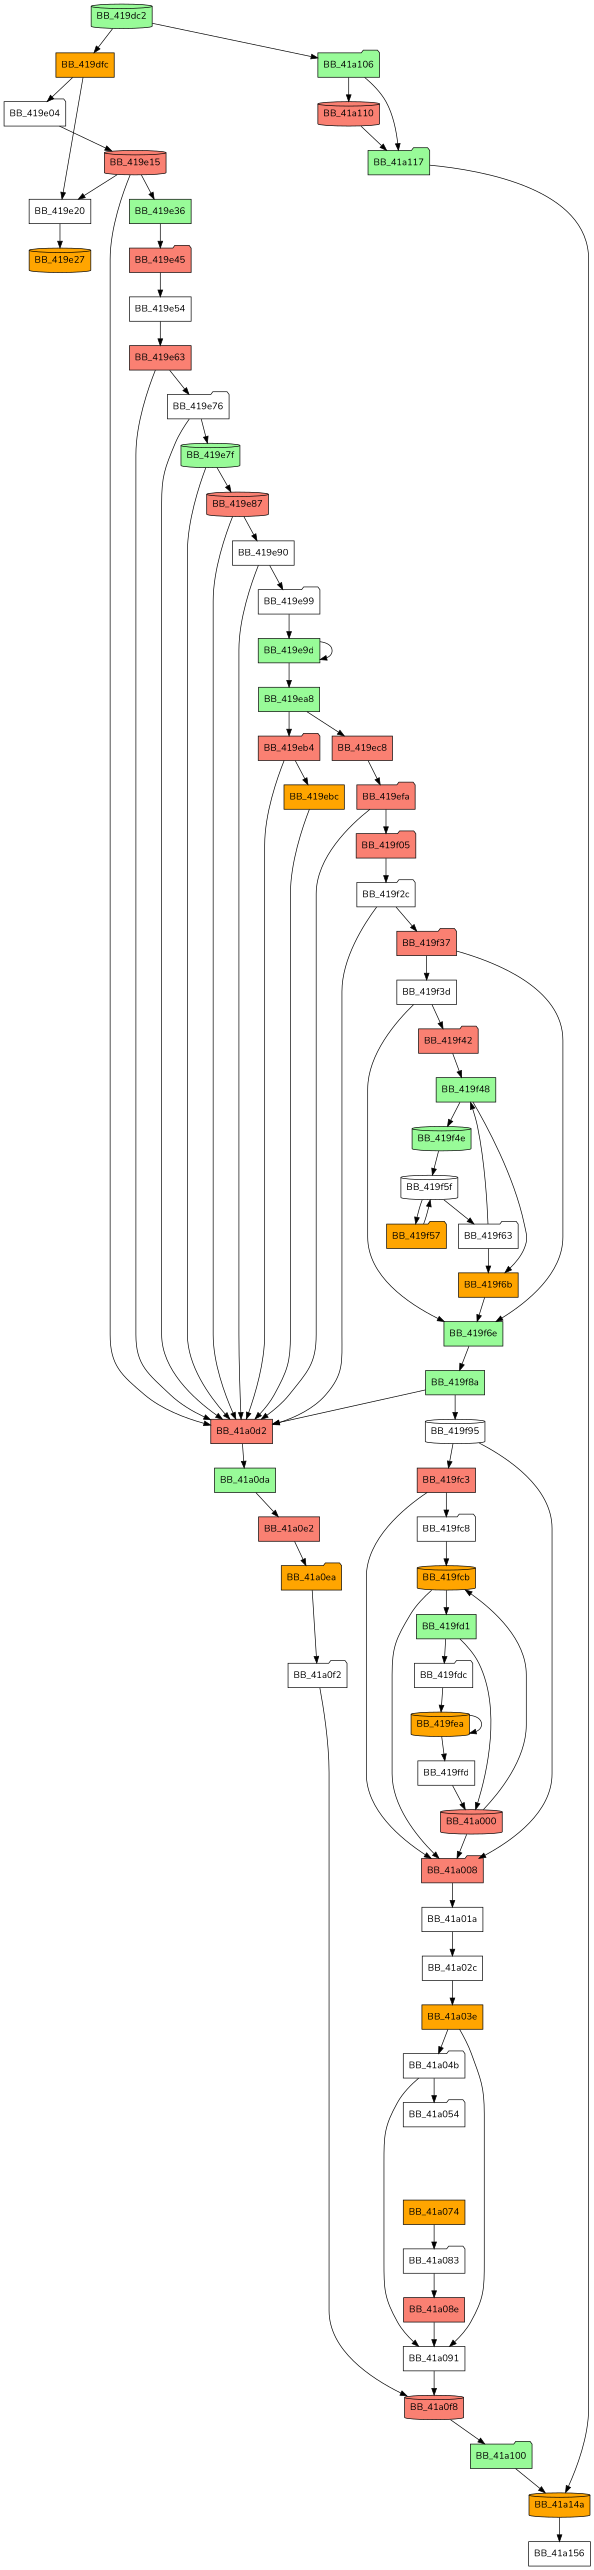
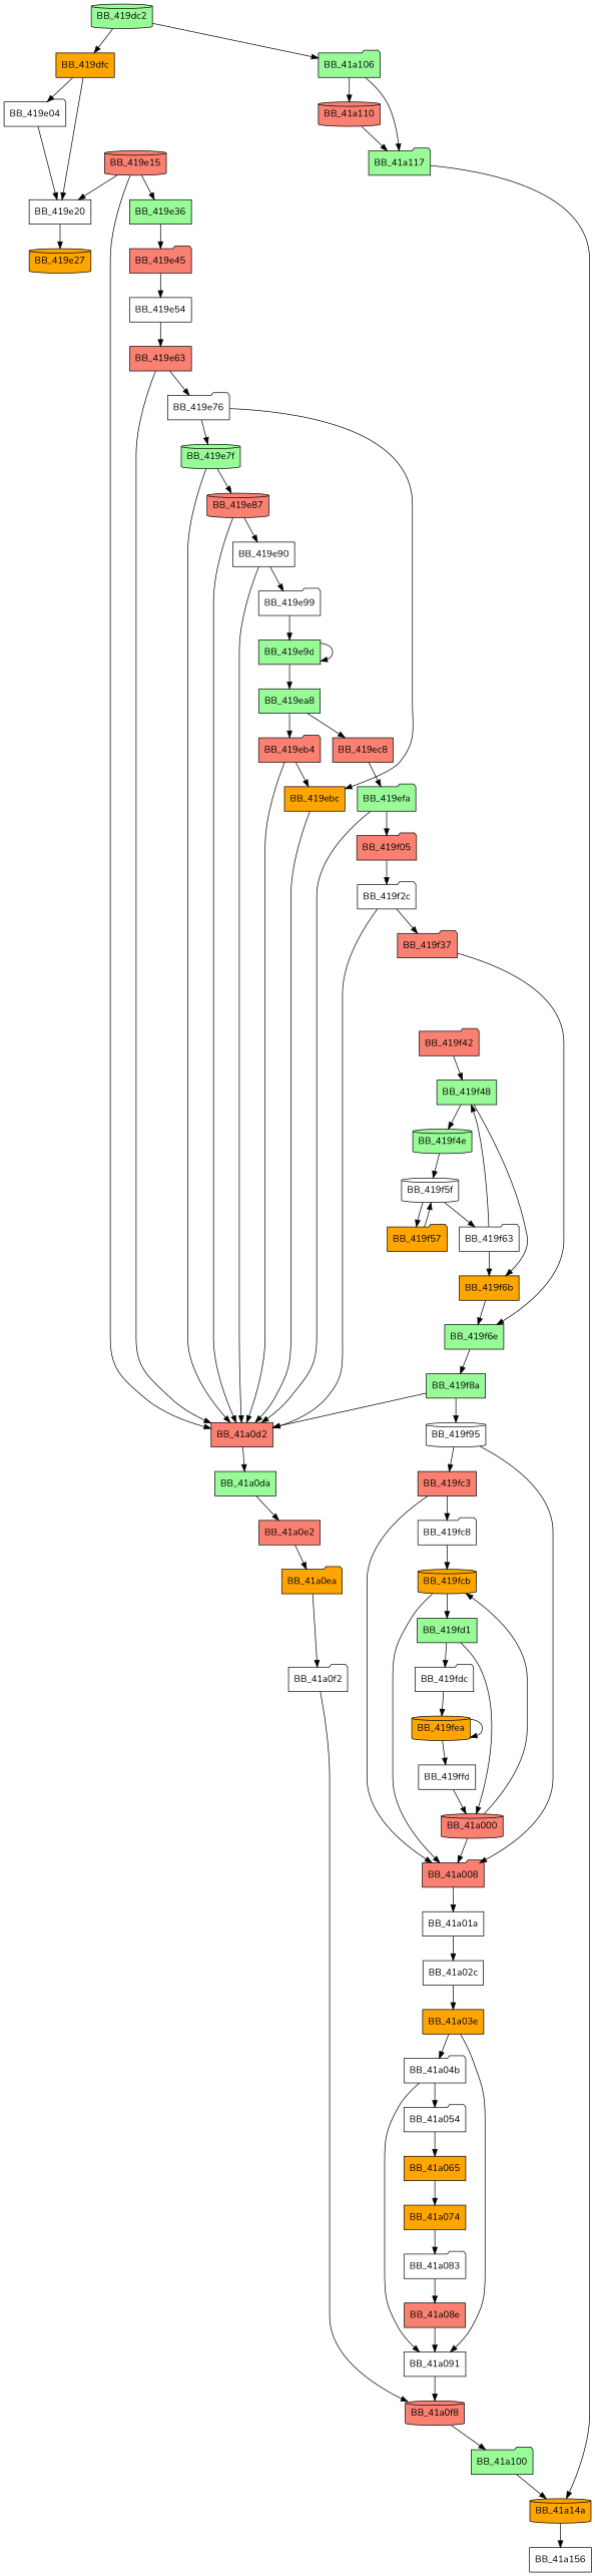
  digraph {
    fontname=Nunito
    node [fillcolor=white fontname=Nunito shape=box style=filled]
    edge [fontname=Nunito]
    BB_419dc2 [fillcolor=palegreen shape=cylinder]
    BB_419dfc [fillcolor=orange]
    BB_41a106 [fillcolor=palegreen shape=folder]
    BB_419e04 [shape=folder]
    BB_419e20
    BB_41a110 [fillcolor=salmon shape=cylinder]
    BB_41a117 [fillcolor=palegreen shape=folder]
    BB_419e15 [fillcolor=salmon shape=cylinder]
    BB_419e27 [fillcolor=orange shape=cylinder]
    BB_41a14a [fillcolor=orange shape=cylinder]
    BB_41a0d2 [fillcolor=salmon]
    BB_419e36 [fillcolor=palegreen]
    BB_41a0da [fillcolor=palegreen]
    BB_41a0e2 [fillcolor=salmon]
    BB_419e45 [fillcolor=salmon shape=folder]
    BB_419e54
    BB_419e63 [fillcolor=salmon]
    BB_419e76 [shape=folder]
    BB_419e7f [fillcolor=palegreen shape=cylinder]
    BB_419e87 [fillcolor=salmon shape=cylinder]
    BB_419e90
    BB_419e99 [shape=folder]
    BB_419e9d [fillcolor=palegreen]
    BB_419ea8 [fillcolor=palegreen]
    BB_419eb4 [fillcolor=salmon shape=folder]
    BB_419ec8 [fillcolor=salmon]
    BB_419ebc [fillcolor=orange]
-   BB_419efa [fillcolor=salmon shape=folder]
+   BB_419efa [fillcolor=palegreen shape=folder]
    BB_419f05 [fillcolor=salmon shape=folder]
    BB_419f2c [shape=folder]
    BB_419f37 [fillcolor=salmon shape=folder]
-   BB_419f3d
    BB_419f6e [fillcolor=palegreen]
    BB_419f42 [fillcolor=salmon shape=folder]
    BB_419f8a [fillcolor=palegreen]
    BB_419f48 [fillcolor=palegreen]
    BB_419f95 [shape=cylinder]
    BB_419f4e [fillcolor=palegreen shape=cylinder]
    BB_419f6b [fillcolor=orange]
    BB_419f5f [shape=cylinder]
    BB_419f57 [fillcolor=orange shape=folder]
    BB_419f63 [shape=folder]
    BB_419fc3 [fillcolor=salmon]
    BB_41a008 [fillcolor=salmon shape=folder]
    BB_419fc8 [shape=folder]
    BB_41a01a
    BB_419fcb [fillcolor=orange shape=cylinder]
    BB_41a02c
    BB_419fd1 [fillcolor=palegreen]
    BB_419fdc [shape=folder]
    BB_41a000 [fillcolor=salmon shape=cylinder]
    BB_419fea [fillcolor=orange shape=cylinder]
    BB_419ffd
    BB_41a03e [fillcolor=orange]
    BB_41a04b [shape=folder]
    BB_41a091
    BB_41a054 [shape=folder]
    BB_41a0f8 [fillcolor=salmon shape=cylinder]
+   BB_41a065 [fillcolor=orange]
    BB_41a100 [fillcolor=palegreen shape=folder]
    BB_41a074 [fillcolor=orange]
    BB_41a083 [shape=folder]
    BB_41a08e [fillcolor=salmon]
    BB_41a0ea [fillcolor=orange shape=folder]
    BB_41a0f2 [shape=folder]
    BB_41a156
    BB_419dc2 -> BB_419dfc
    BB_419dc2 -> BB_41a106
    BB_419dfc -> BB_419e04
    BB_419dfc -> BB_419e20
    BB_41a106 -> BB_41a110
    BB_41a106 -> BB_41a117
-   BB_419e04 -> BB_419e15
+   BB_419e04 -> BB_419e20
    BB_419e20 -> BB_419e27
    BB_41a110 -> BB_41a117
    BB_41a117 -> BB_41a14a
    BB_419e15 -> BB_419e20
    BB_419e15 -> BB_41a0d2
    BB_419e15 -> BB_419e36
    BB_41a14a -> BB_41a156
    BB_41a0d2 -> BB_41a0da
    BB_419e36 -> BB_419e45
    BB_41a0da -> BB_41a0e2
    BB_41a0e2 -> BB_41a0ea
    BB_419e45 -> BB_419e54
    BB_419e54 -> BB_419e63
    BB_419e63 -> BB_41a0d2
    BB_419e63 -> BB_419e76
-   BB_419e76 -> BB_41a0d2
+   BB_419e76 -> BB_419ebc
    BB_419e76 -> BB_419e7f
    BB_419e7f -> BB_41a0d2
    BB_419e7f -> BB_419e87
    BB_419e87 -> BB_41a0d2
    BB_419e87 -> BB_419e90
    BB_419e90 -> BB_41a0d2
    BB_419e90 -> BB_419e99
    BB_419e99 -> BB_419e9d
    BB_419e9d -> BB_419e9d
    BB_419e9d -> BB_419ea8
    BB_419ea8 -> BB_419eb4
    BB_419ea8 -> BB_419ec8
    BB_419eb4 -> BB_41a0d2
    BB_419eb4 -> BB_419ebc
    BB_419ec8 -> BB_419efa
    BB_419ebc -> BB_41a0d2
    BB_419efa -> BB_41a0d2
    BB_419efa -> BB_419f05
    BB_419f05 -> BB_419f2c
    BB_419f2c -> BB_41a0d2
    BB_419f2c -> BB_419f37
-   BB_419f37 -> BB_419f3d
    BB_419f37 -> BB_419f6e
-   BB_419f3d -> BB_419f6e
-   BB_419f3d -> BB_419f42
    BB_419f6e -> BB_419f8a
    BB_419f42 -> BB_419f48
    BB_419f8a -> BB_41a0d2
    BB_419f8a -> BB_419f95
    BB_419f48 -> BB_419f4e
    BB_419f48 -> BB_419f6b
    BB_419f95 -> BB_419fc3
    BB_419f95 -> BB_41a008
    BB_419f4e -> BB_419f5f
    BB_419f6b -> BB_419f6e
    BB_419f5f -> BB_419f57
    BB_419f5f -> BB_419f63
    BB_419f57 -> BB_419f5f
    BB_419f63 -> BB_419f48
    BB_419f63 -> BB_419f6b
    BB_419fc3 -> BB_41a008
    BB_419fc3 -> BB_419fc8
    BB_41a008 -> BB_41a01a
    BB_419fc8 -> BB_419fcb
    BB_41a01a -> BB_41a02c
    BB_419fcb -> BB_41a008
    BB_419fcb -> BB_419fd1
    BB_41a02c -> BB_41a03e
    BB_419fd1 -> BB_419fdc
    BB_419fd1 -> BB_41a000
    BB_419fdc -> BB_419fea
    BB_41a000 -> BB_41a008
    BB_41a000 -> BB_419fcb
    BB_419fea -> BB_419fea
    BB_419fea -> BB_419ffd
    BB_419ffd -> BB_41a000
    BB_41a03e -> BB_41a04b
    BB_41a03e -> BB_41a091
    BB_41a04b -> BB_41a091
    BB_41a04b -> BB_41a054
    BB_41a091 -> BB_41a0f8
+   BB_41a054 -> BB_41a065
    BB_41a0f8 -> BB_41a100
+   BB_41a065 -> BB_41a074
    BB_41a100 -> BB_41a14a
    BB_41a074 -> BB_41a083
    BB_41a083 -> BB_41a08e
    BB_41a08e -> BB_41a091
    BB_41a0ea -> BB_41a0f2
    BB_41a0f2 -> BB_41a0f8
  }
